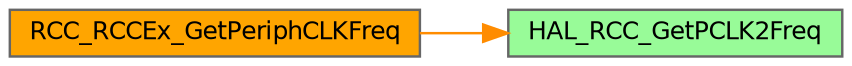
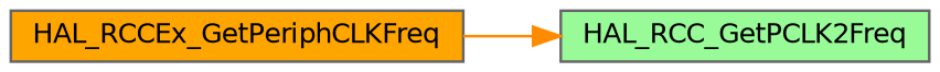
  digraph {
    rankdir=RL
    node [fontname=Helvetica fontsize=10 shape=box style=filled]
    n1 [color=gray40 fillcolor=palegreen fontcolor=black height=0.2 label=HAL_RCC_GetPCLK2Freq width=0.4]
-   n2 [color=grey40 fillcolor=orange height=0.2 label=RCC_RCCEx_GetPeriphCLKFreq width=0.4]
+   n2 [color=grey40 fillcolor=orange height=0.2 label=HAL_RCCEx_GetPeriphCLKFreq width=0.4]
    n1 -> n2 [color=darkorange dir=back fontname=Helvetica fontsize=10 labelfontname=Helvetica labelfontsize=10 style=solid]
  }
